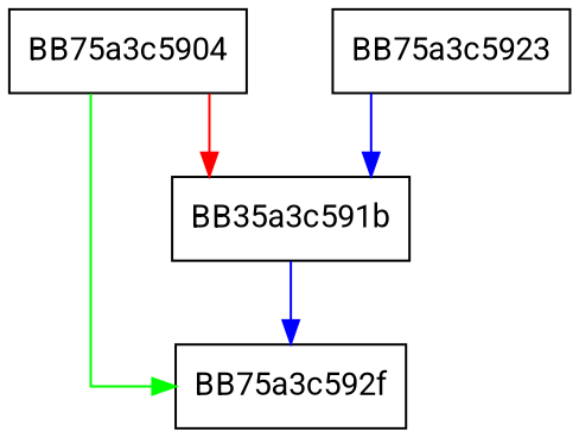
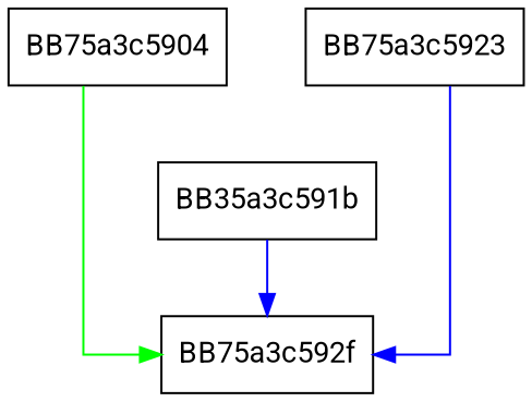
  digraph {
    fontname=Roboto
    splines=ortho
    node [fontname=Roboto shape=box]
    edge [color=blue fontname=Roboto]
    n1 [label=BB35a3c591b]
    BB75a3c5904
    BB75a3c592f
    BB75a3c5923
    n1 -> BB75a3c592f
-   BB75a3c5904 -> n1 [color=red]
    BB75a3c5904 -> BB75a3c592f [color=green]
-   BB75a3c5923 -> n1
+   BB75a3c5923 -> BB75a3c592f
  }
